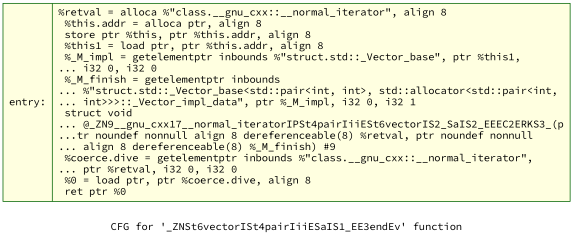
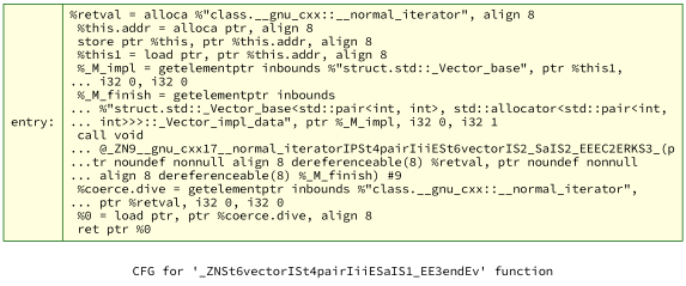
  digraph {
    label="CFG for '_ZNSt6vectorISt4pairIiiESaIS1_EE3endEv' function"
    rankdir=LR
    fontname="Source Code Pro"
-   n1 [color=darkgreen fillcolor=lightyellow fontname="Source Code Pro" label="{entry:\l|  %retval = alloca %\"class.__gnu_cxx::__normal_iterator\", align 8\l  %this.addr = alloca ptr, align 8\l  store ptr %this, ptr %this.addr, align 8\l  %this1 = load ptr, ptr %this.addr, align 8\l  %_M_impl = getelementptr inbounds %\"struct.std::_Vector_base\", ptr %this1,\l... i32 0, i32 0\l  %_M_finish = getelementptr inbounds\l... %\"struct.std::_Vector_base\<std::pair\<int, int\>, std::allocator\<std::pair\<int,\l... int\>\>\>::_Vector_impl_data\", ptr %_M_impl, i32 0, i32 1\l  struct void\l... @_ZN9__gnu_cxx17__normal_iteratorIPSt4pairIiiESt6vectorIS2_SaIS2_EEEC2ERKS3_(p\l...tr noundef nonnull align 8 dereferenceable(8) %retval, ptr noundef nonnull\l... align 8 dereferenceable(8) %_M_finish) #9\l  %coerce.dive = getelementptr inbounds %\"class.__gnu_cxx::__normal_iterator\",\l... ptr %retval, i32 0, i32 0\l  %0 = load ptr, ptr %coerce.dive, align 8\l  ret ptr %0\l}" shape=record style=filled]
+   n1 [color=darkgreen fillcolor=lightyellow fontname="Source Code Pro" label="{entry:\l|  %retval = alloca %\"class.__gnu_cxx::__normal_iterator\", align 8\l  %this.addr = alloca ptr, align 8\l  store ptr %this, ptr %this.addr, align 8\l  %this1 = load ptr, ptr %this.addr, align 8\l  %_M_impl = getelementptr inbounds %\"struct.std::_Vector_base\", ptr %this1,\l... i32 0, i32 0\l  %_M_finish = getelementptr inbounds\l... %\"struct.std::_Vector_base\<std::pair\<int, int\>, std::allocator\<std::pair\<int,\l... int\>\>\>::_Vector_impl_data\", ptr %_M_impl, i32 0, i32 1\l  call void\l... @_ZN9__gnu_cxx17__normal_iteratorIPSt4pairIiiESt6vectorIS2_SaIS2_EEEC2ERKS3_(p\l...tr noundef nonnull align 8 dereferenceable(8) %retval, ptr noundef nonnull\l... align 8 dereferenceable(8) %_M_finish) #9\l  %coerce.dive = getelementptr inbounds %\"class.__gnu_cxx::__normal_iterator\",\l... ptr %retval, i32 0, i32 0\l  %0 = load ptr, ptr %coerce.dive, align 8\l  ret ptr %0\l}" shape=record style=filled]
  }
